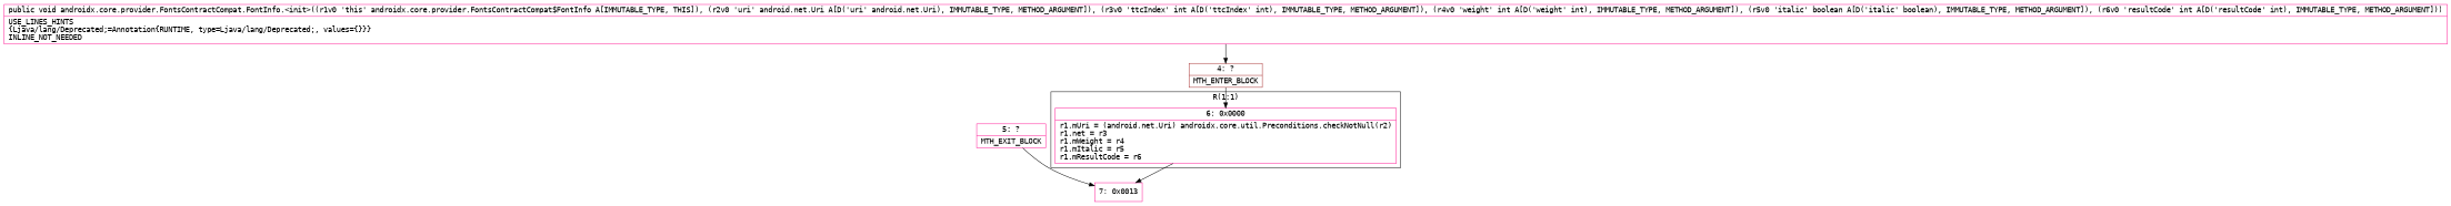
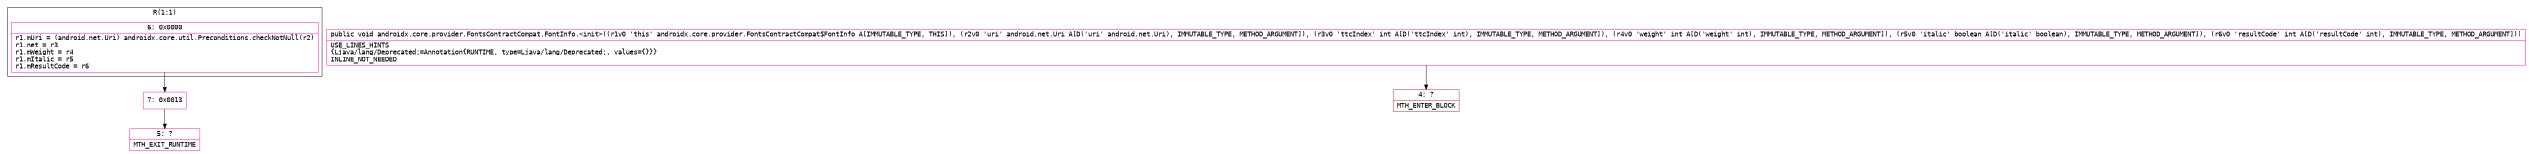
  digraph {
    fontname="DejaVu Sans Mono"
    node [color=deeppink fontname="DejaVu Sans Mono" shape=record]
    edge [fontname="DejaVu Sans Mono"]
    n1 [label="{6\:\ 0x0000|r1.mUri = (android.net.Uri) androidx.core.util.Preconditions.checkNotNull(r2)\lr1.net = r3\lr1.mWeight = r4\lr1.mItalic = r5\lr1.mResultCode = r6\l}"]
    n2 [label="{7\:\ 0x0013}"]
-   n3 [label="{5\:\ ?|MTH_EXIT_BLOCK\l}"]
+   n3 [label="{5\:\ ?|MTH_EXIT_RUNTIME\l}"]
    n4 [color=brown label="{4\:\ ?|MTH_ENTER_BLOCK\l}"]
    n5 [label="{public void androidx.core.provider.FontsContractCompat.FontInfo.\<init\>((r1v0 'this' androidx.core.provider.FontsContractCompat$FontInfo A[IMMUTABLE_TYPE, THIS]), (r2v0 'uri' android.net.Uri A[D('uri' android.net.Uri), IMMUTABLE_TYPE, METHOD_ARGUMENT]), (r3v0 'ttcIndex' int A[D('ttcIndex' int), IMMUTABLE_TYPE, METHOD_ARGUMENT]), (r4v0 'weight' int A[D('weight' int), IMMUTABLE_TYPE, METHOD_ARGUMENT]), (r5v0 'italic' boolean A[D('italic' boolean), IMMUTABLE_TYPE, METHOD_ARGUMENT]), (r6v0 'resultCode' int A[D('resultCode' int), IMMUTABLE_TYPE, METHOD_ARGUMENT]))  | USE_LINES_HINTS\l\{Ljava\/lang\/Deprecated;=Annotation\{RUNTIME, type=Ljava\/lang\/Deprecated;, values=\{\}\}\}\lINLINE_NOT_NEEDED\l}"]
    subgraph cluster_1 {
      label="R(1:1)"
      n1
    }
    n1 -> n2
-   n3 -> n2
-   n4 -> n1
+   n2 -> n3
    n5 -> n4
  }
